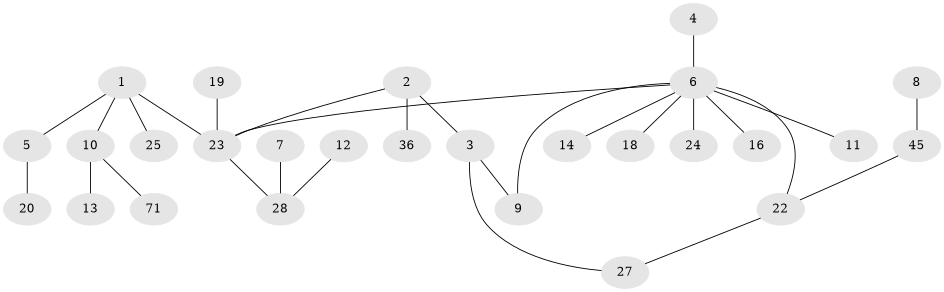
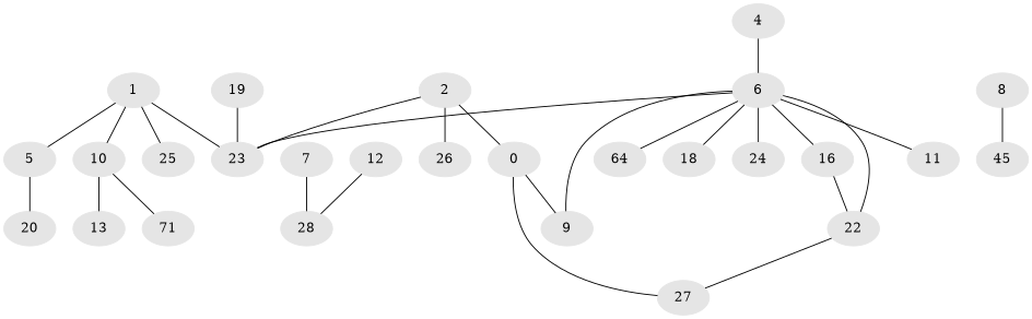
  graph {
    node [color=gray90 style=filled]
    edge [weight=1.0]
    1
    5
    10
    23
    25
    20
    13
    n8 [label=71]
    28
    2
-   3
-   26 [label=36]
+   3 [label=0]
+   26
    9
    27
    22
    4
    6
    11
-   14
+   14 [label=64]
    16
    18
    24
    7
    n24 [label=45]
    8
    12
    19
    1 -- 5
    1 -- 10
    1 -- 23
    1 -- 25
    5 -- 20
    10 -- 13
    10 -- n8
-   23 -- 28
    2 -- 23
    2 -- 3
    2 -- 26
    3 -- 9
    3 -- 27
    22 -- 27
    4 -- 6
    6 -- 23
    6 -- 9
    6 -- 22
    6 -- 11
    6 -- 14
    6 -- 16
    6 -- 18
    6 -- 24 [weight=2.0]
-   n24 -- 22
+   16 -- 22
    7 -- 28
    8 -- n24
    12 -- 28
    19 -- 23
  }
